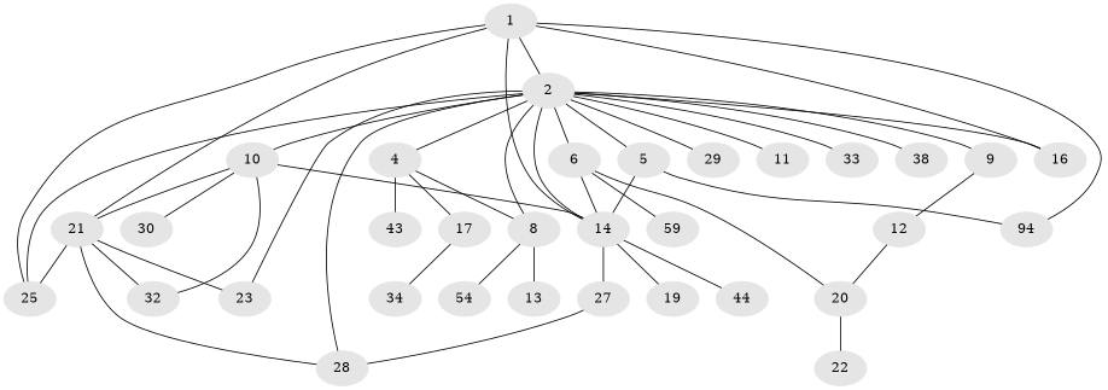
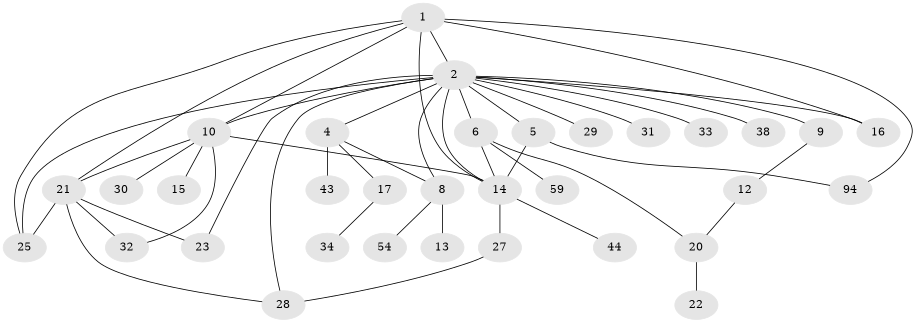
  graph {
    node [color=gray90 style=filled]
    1 [super="+40"]
    2 [super="+39+35+26+62+49+42+3"]
    10 [super="+11"]
    14 [super="+18+68"]
    16
    21 [super="+58+55+65"]
    n7 [label=94 super="+41"]
    25 [super="+56"]
    4 [super="+47+66"]
    5
    6
    8
    9
    23
    28
    29
-   31 [label=11]
+   31
    33 [super="+50"]
    38
+   15
    30
    32
-   19
    27 [super="+61+48+37"]
    44
    17
    43
    20 [super="+63+45"]
    59
    13
    54
    12 [super="+36"]
    34
    22
    1 -- 2 [weight=2]
+   1 -- 10
    1 -- 14
    1 -- 16
    1 -- 21
    1 -- n7
    1 -- 25
    2 -- 10
    2 -- 14
    2 -- 16
    2 -- 25
    2 -- 4 [weight=2]
    2 -- 5 [weight=2]
    2 -- 6
    2 -- 8
    2 -- 9 [weight=2]
    2 -- 23
    2 -- 28
    2 -- 29
    2 -- 31
    2 -- 33
    2 -- 38
    10 -- 14
    10 -- 21
+   10 -- 15
    10 -- 30
    10 -- 32
-   14 -- 19
    14 -- 27
    14 -- 44
    21 -- 25 [weight=2]
    21 -- 23
    21 -- 28
    21 -- 32
    4 -- 8
    4 -- 17
    4 -- 43
    5 -- 14
    5 -- n7
    6 -- 14
    6 -- 20
    6 -- 59
    8 -- 13
    8 -- 54
    9 -- 12
    27 -- 28
    17 -- 34
    20 -- 22
    12 -- 20
  }
